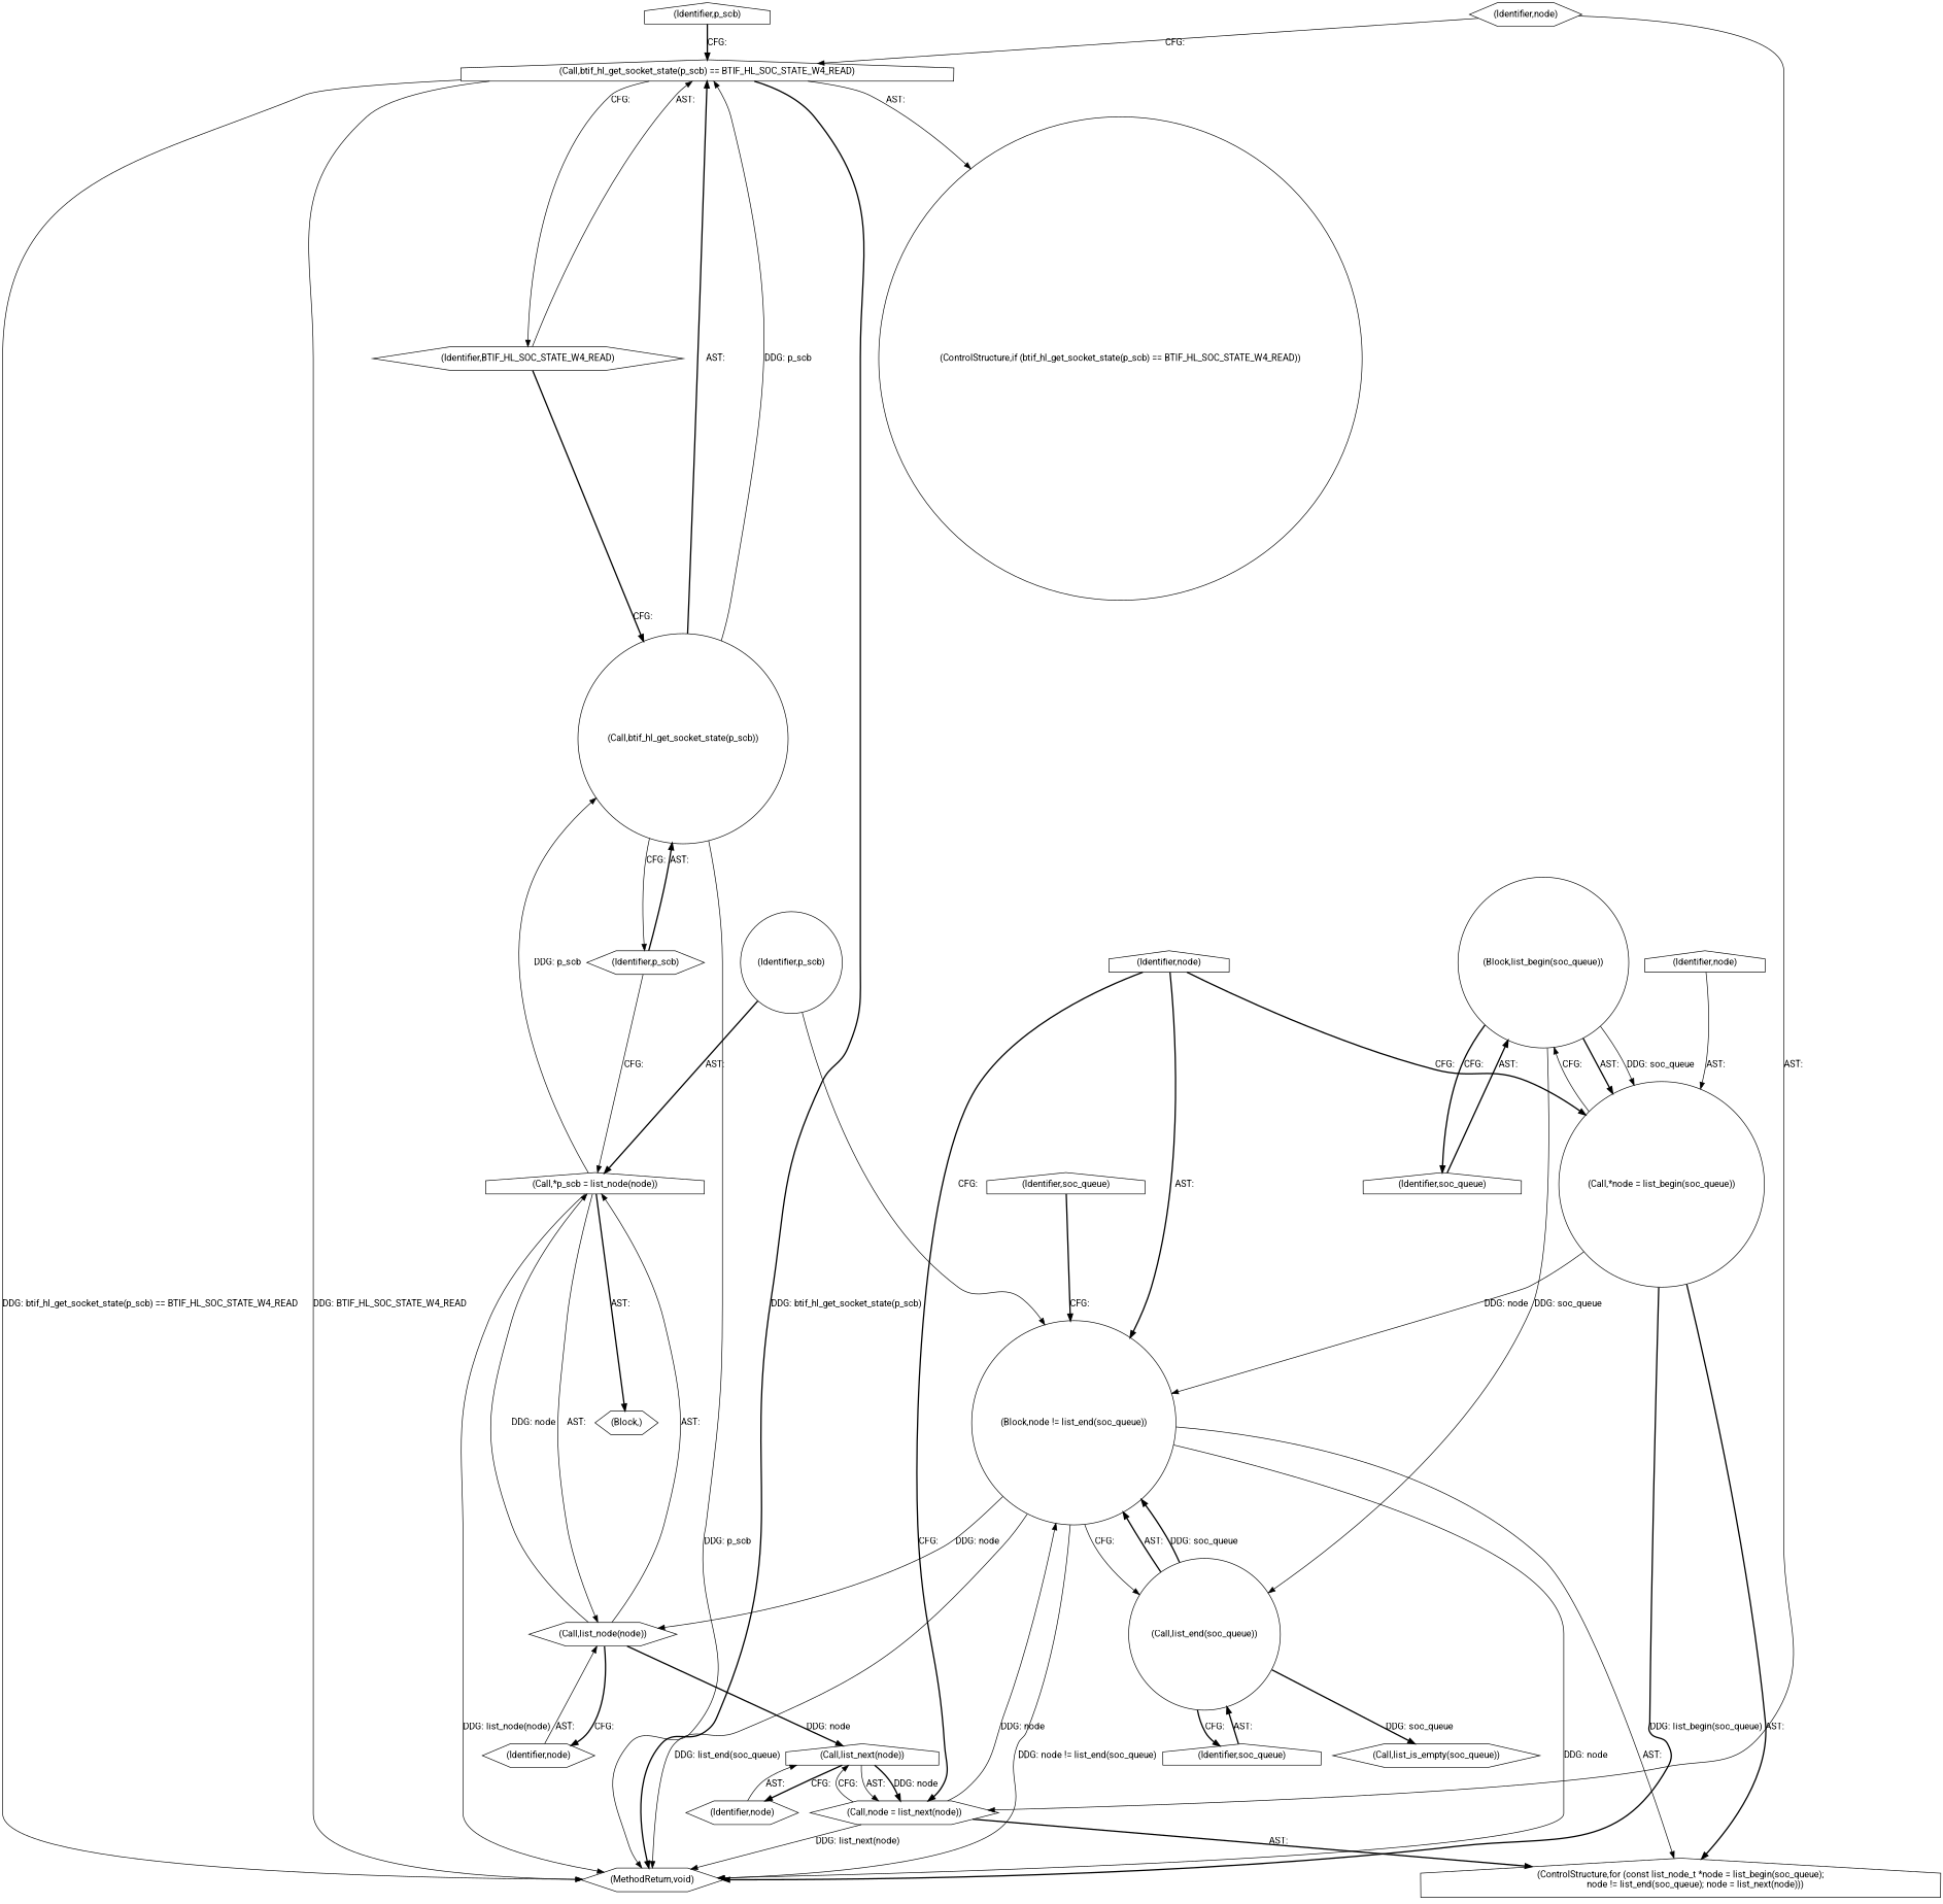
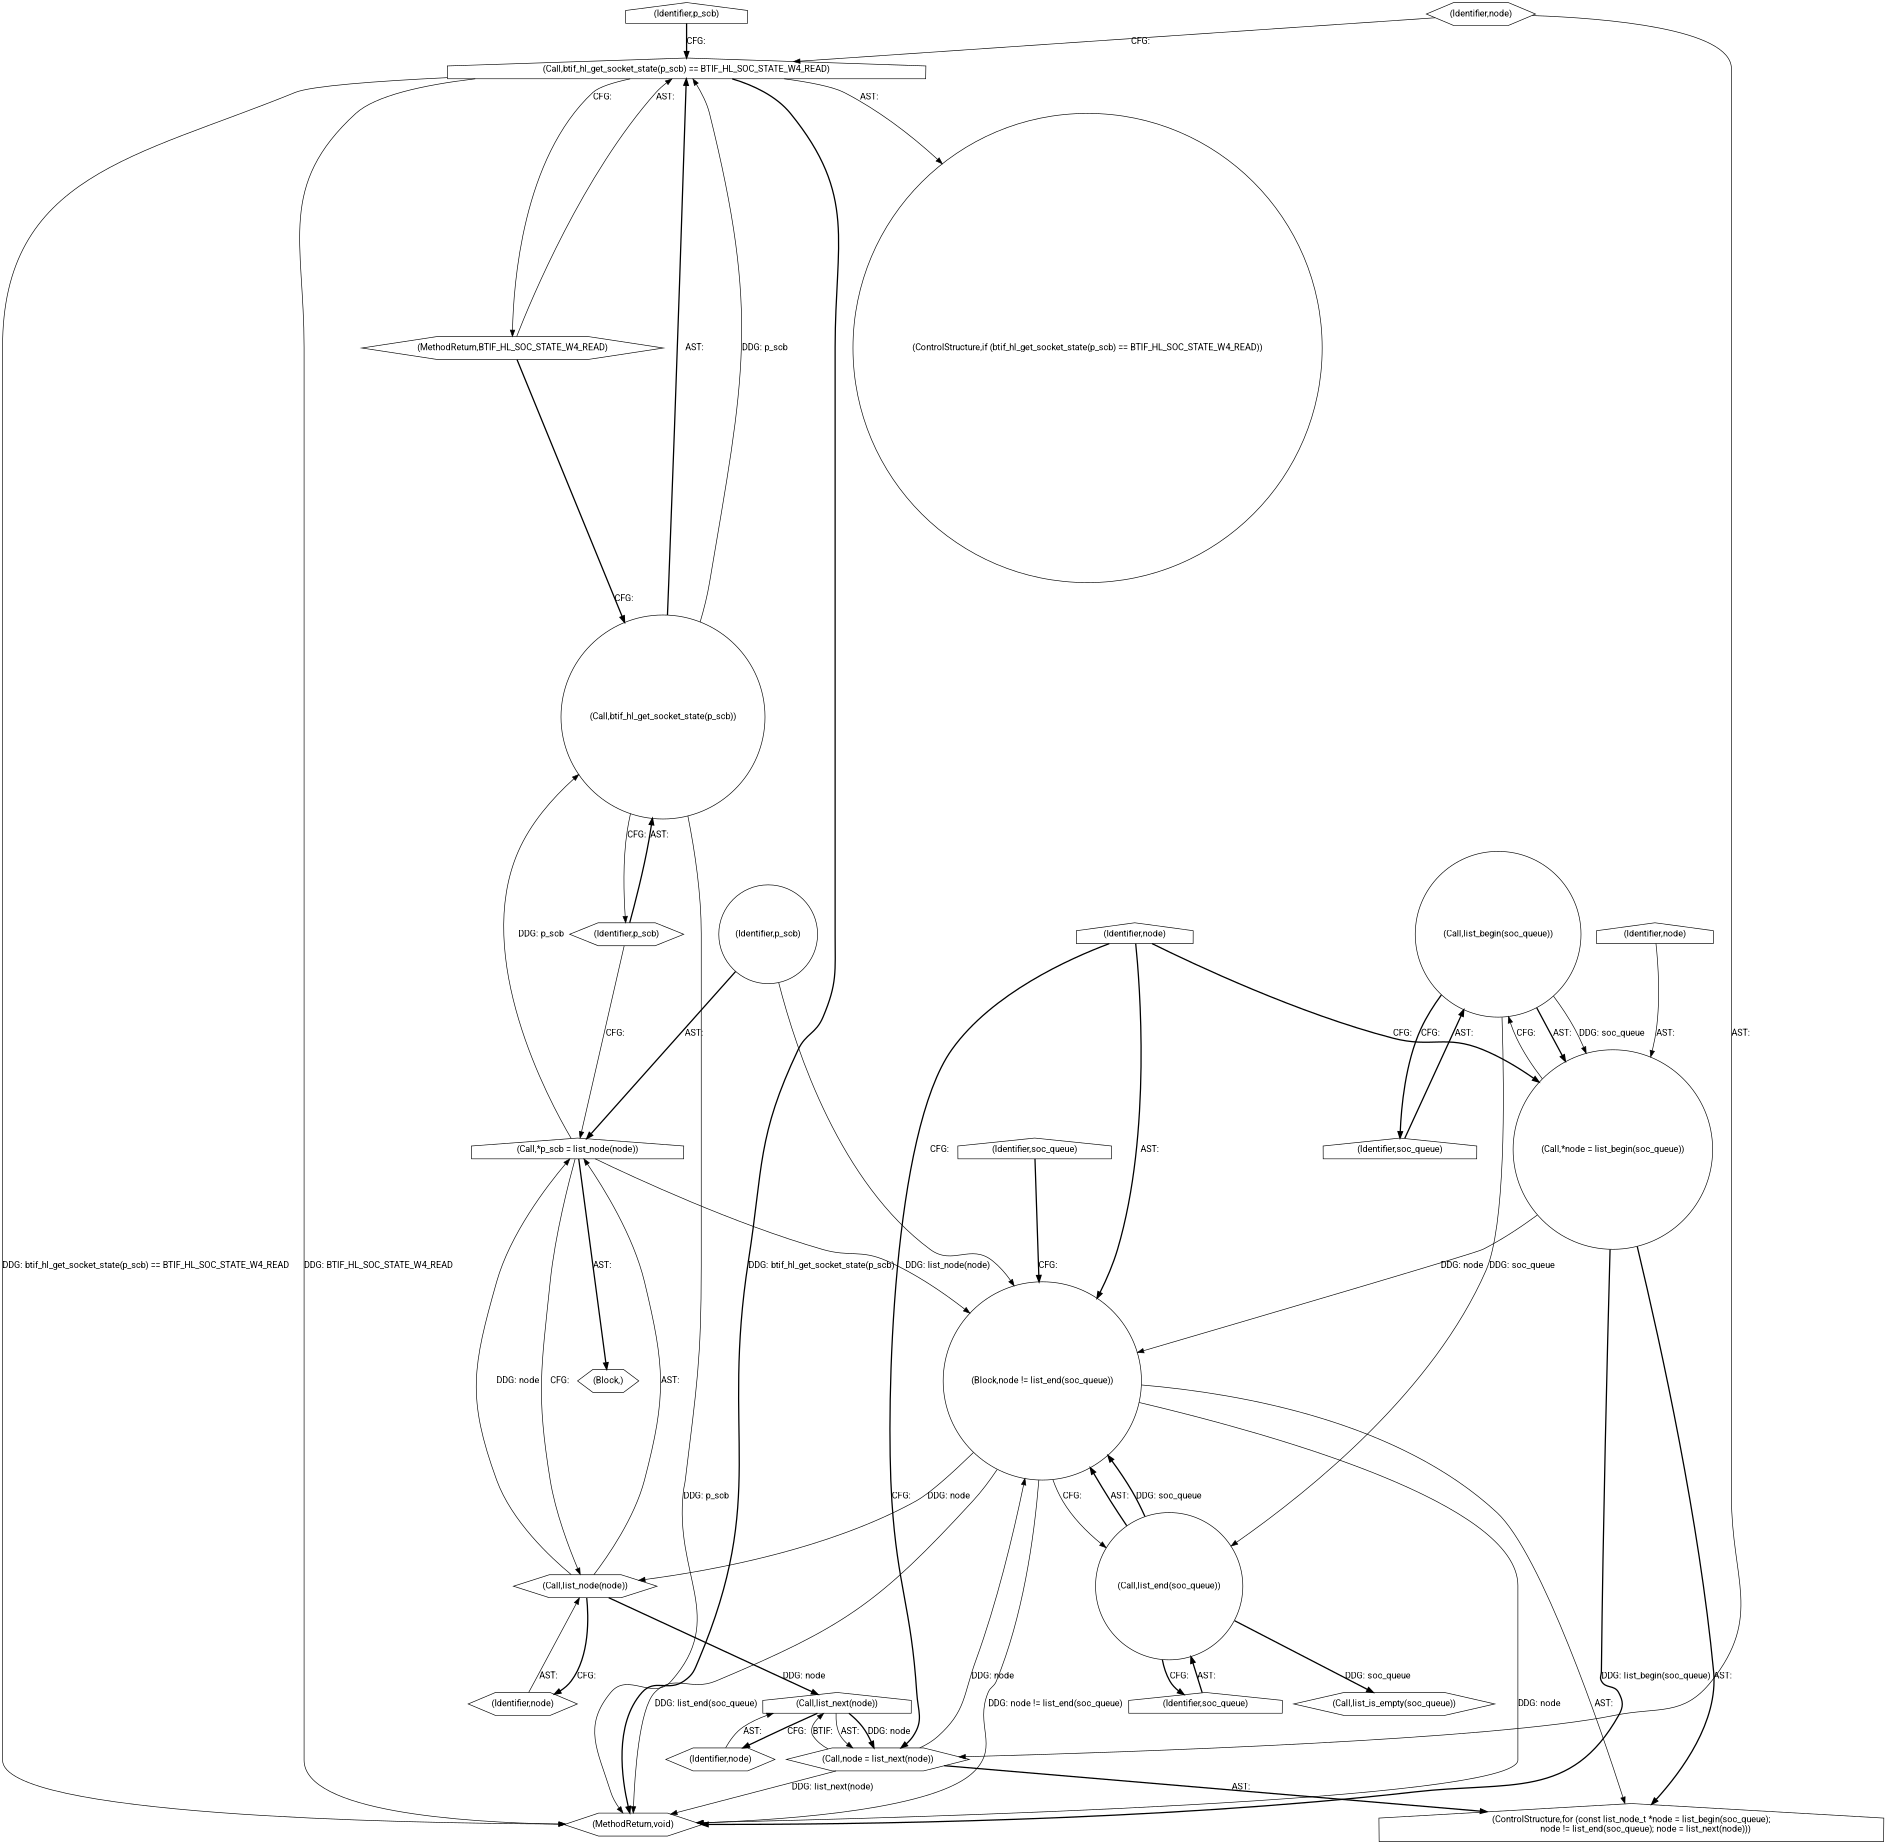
  digraph {
    fontname=Roboto
    node [fontname=Roboto shape=house]
    edge [fontname=Roboto style=solid]
    n1 [label="(Call,btif_hl_get_socket_state(p_scb) == BTIF_HL_SOC_STATE_W4_READ)"]
    n2 [label="(MethodReturn,void)" shape=hexagon]
    n3 [label="(ControlStructure,if (btif_hl_get_socket_state(p_scb) == BTIF_HL_SOC_STATE_W4_READ))" shape=circle]
-   n4 [label="(Identifier,BTIF_HL_SOC_STATE_W4_READ)" shape=hexagon]
+   n4 [label="(MethodReturn,BTIF_HL_SOC_STATE_W4_READ)" shape=hexagon]
    n5 [label="(Call,btif_hl_get_socket_state(p_scb))" shape=circle]
    n6 [label="(Identifier,p_scb)" shape=hexagon]
    n7 [label="(Call,*p_scb = list_node(node))"]
    n8 [label="(Call,list_node(node))" shape=hexagon]
    n9 [label="(Block,)" shape=hexagon]
    n10 [label="(Call,list_next(node))"]
    n11 [label="(Identifier,node)" shape=hexagon]
    n12 [label="(Call,node = list_next(node))" shape=hexagon]
    n13 [label="(Identifier,node)" shape=hexagon]
    n14 [label="(Block,node != list_end(soc_queue))" shape=circle]
    n15 [label="(Call,list_end(soc_queue))" shape=circle]
    n16 [label="(ControlStructure,for (const list_node_t *node = list_begin(soc_queue);\n            node != list_end(soc_queue); node = list_next(node)))"]
    n17 [label="(Call,list_is_empty(soc_queue))" shape=hexagon]
    n18 [label="(Identifier,soc_queue)"]
    n19 [label="(Call,*node = list_begin(soc_queue))" shape=circle]
-   n20 [label="(Block,list_begin(soc_queue))" shape=circle]
+   n20 [label="(Call,list_begin(soc_queue))" shape=circle]
    n21 [label="(Identifier,soc_queue)"]
    n22 [label="(Identifier,node)"]
    n23 [label="(Identifier,p_scb)" shape=circle]
    n24 [label="(Identifier,node)"]
    n25 [label="(Identifier,p_scb)"]
    n26 [label="(Identifier,node)" shape=hexagon]
    n27 [label="(Identifier,soc_queue)"]
    n1 -> n2 [label="DDG: btif_hl_get_socket_state(p_scb) == BTIF_HL_SOC_STATE_W4_READ"]
    n1 -> n2 [label="DDG: BTIF_HL_SOC_STATE_W4_READ"]
    n1 -> n2 [label="DDG: btif_hl_get_socket_state(p_scb)" style=bold]
    n1 -> n3 [label="AST: "]
    n1 -> n4 [label="CFG: "]
    n4 -> n1 [label="AST: "]
    n4 -> n5 [label="CFG: " style=bold]
    n5 -> n1 [label="AST: " style=bold]
    n5 -> n1 [label="DDG: p_scb"]
    n5 -> n2 [label="DDG: p_scb"]
    n5 -> n6 [label="CFG: "]
    n6 -> n5 [label="AST: " style=bold]
    n6 -> n7 [label="CFG: "]
-   n7 -> n2 [label="DDG: list_node(node)"]
+   n7 -> n14 [label="DDG: list_node(node)"]
    n7 -> n5 [label="DDG: p_scb"]
-   n7 -> n8 [label="AST: "]
+   n7 -> n8 [label="CFG: "]
    n7 -> n9 [label="AST: " style=bold]
    n8 -> n7 [label="AST: "]
    n8 -> n7 [label="DDG: node"]
    n8 -> n10 [label="DDG: node" style=bold]
    n8 -> n11 [label="CFG: " style=bold]
    n10 -> n12 [label="AST: "]
    n10 -> n12 [label="DDG: node" style=bold]
    n10 -> n13 [label="CFG: " style=bold]
    n11 -> n8 [label="AST: "]
    n12 -> n2 [label="DDG: list_next(node)"]
-   n12 -> n10 [label="CFG: "]
+   n12 -> n10 [label="BTIF: "]
    n12 -> n14 [label="DDG: node"]
    n12 -> n16 [label="AST: " style=bold]
    n13 -> n10 [label="AST: "]
    n14 -> n2 [label="DDG: list_end(soc_queue)"]
    n14 -> n2 [label="DDG: node != list_end(soc_queue)"]
    n14 -> n2 [label="DDG: node"]
    n14 -> n8 [label="DDG: node"]
    n14 -> n15 [label="CFG: "]
    n14 -> n16 [label="AST: "]
    n15 -> n14 [label="AST: " style=bold]
    n15 -> n14 [label="DDG: soc_queue" style=bold]
    n15 -> n17 [label="DDG: soc_queue" style=bold]
    n15 -> n18 [label="CFG: " style=bold]
    n18 -> n15 [label="AST: " style=bold]
    n19 -> n2 [label="DDG: list_begin(soc_queue)" style=bold]
    n19 -> n14 [label="DDG: node"]
    n19 -> n16 [label="AST: " style=bold]
    n19 -> n20 [label="CFG: "]
    n20 -> n15 [label="DDG: soc_queue"]
    n20 -> n19 [label="AST: " style=bold]
    n20 -> n19 [label="DDG: soc_queue"]
    n20 -> n21 [label="CFG: " style=bold]
    n21 -> n20 [label="AST: " style=bold]
    n22 -> n19 [label="AST: "]
    n23 -> n7 [label="AST: " style=bold]
    n23 -> n14 [label="CFG: "]
    n24 -> n12 [label="CFG: " style=bold]
    n24 -> n14 [label="AST: " style=bold]
    n24 -> n19 [label="CFG: " style=bold]
    n25 -> n1 [label="CFG: " style=bold]
    n26 -> n1 [label="CFG: "]
    n26 -> n12 [label="AST: "]
    n27 -> n14 [label="CFG: " style=bold]
  }
